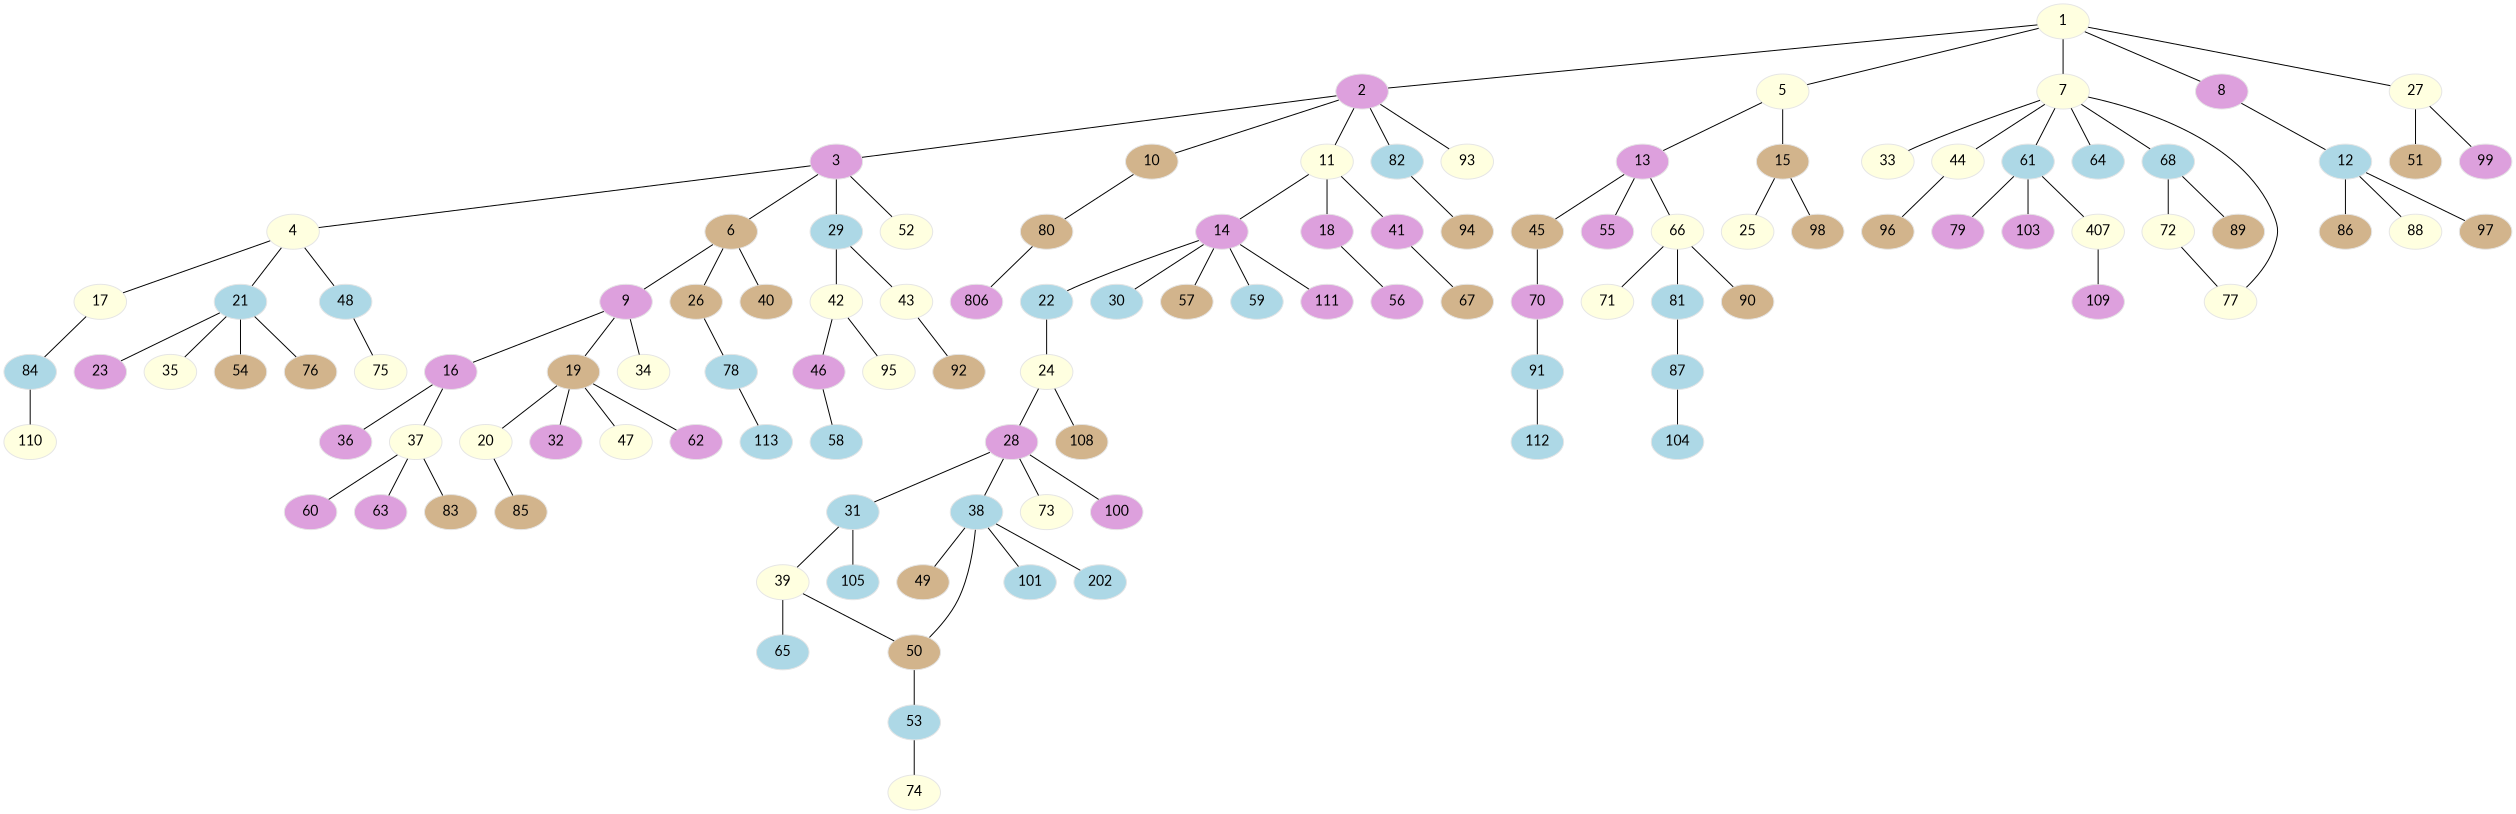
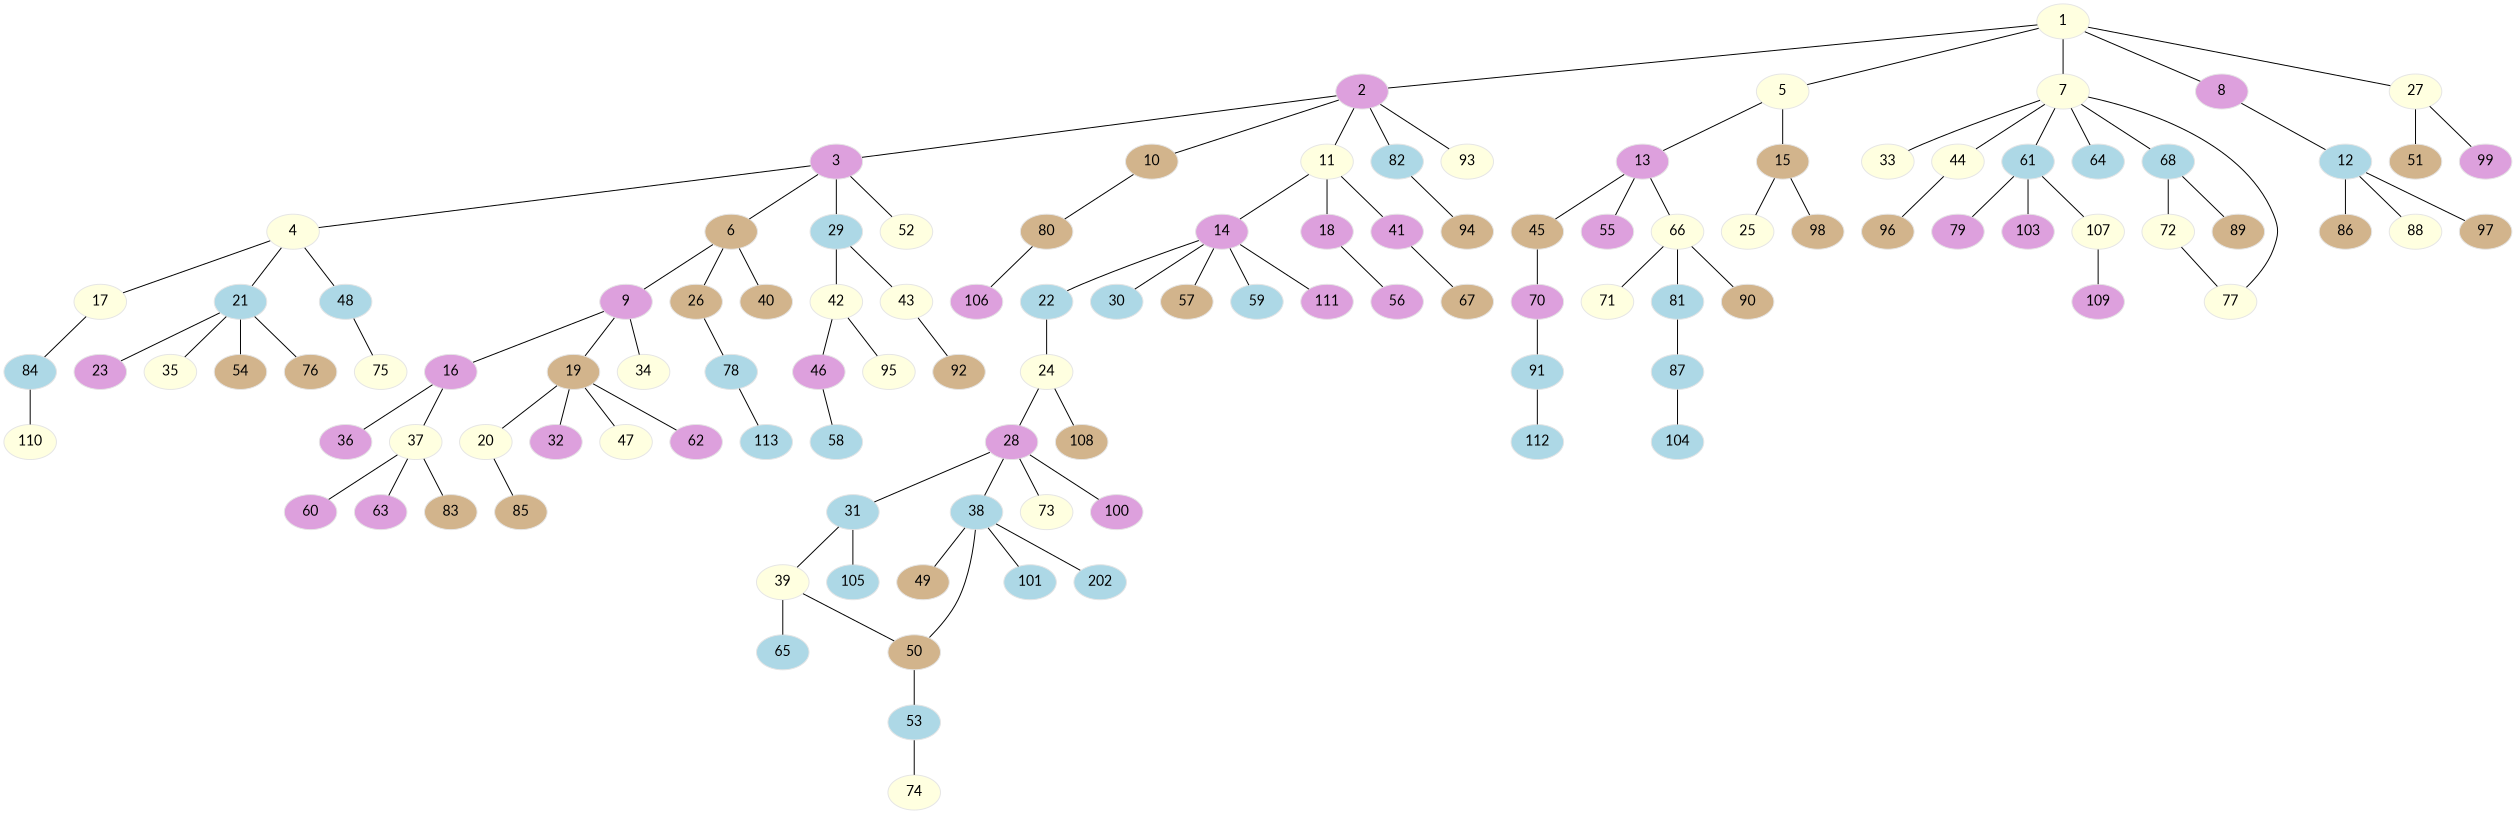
  graph {
    fontname=Lato
    node [color=gray90 fillcolor=lightyellow fontname=Lato style=filled]
    edge [fontname=Lato]
    2 [fillcolor=plum]
    1
    5
    7
    8 [fillcolor=plum]
    27
    3 [fillcolor=plum]
    10 [fillcolor=tan]
    11
    82 [fillcolor=lightblue]
    93
    13 [fillcolor=plum]
    15 [fillcolor=tan]
    33
    44
    61 [fillcolor=lightblue]
    64 [fillcolor=lightblue]
    68 [fillcolor=lightblue]
    77
    12 [fillcolor=lightblue]
    51 [fillcolor=tan]
    99 [fillcolor=plum]
    4
    6 [fillcolor=tan]
    29 [fillcolor=lightblue]
    52
    80 [fillcolor=tan]
    14 [fillcolor=plum]
    18 [fillcolor=plum]
    41 [fillcolor=plum]
    94 [fillcolor=tan]
    17
    21 [fillcolor=lightblue]
    48 [fillcolor=lightblue]
    9 [fillcolor=plum]
    26 [fillcolor=tan]
    40 [fillcolor=tan]
    42
    43
    84 [fillcolor=lightblue]
    23 [fillcolor=plum]
    35
    54 [fillcolor=tan]
    76 [fillcolor=tan]
    75
    45 [fillcolor=tan]
    55 [fillcolor=plum]
    66
    25
    98 [fillcolor=tan]
    16 [fillcolor=plum]
    19 [fillcolor=tan]
    34
    78 [fillcolor=lightblue]
    96 [fillcolor=tan]
    79 [fillcolor=plum]
    103 [fillcolor=plum]
-   107 [label=407]
+   107
    72
    89 [fillcolor=tan]
    86 [fillcolor=tan]
    88
    97 [fillcolor=tan]
    36 [fillcolor=plum]
    37
    20
    32 [fillcolor=plum]
    47
    62 [fillcolor=plum]
-   106 [fillcolor=plum label=806]
+   106 [fillcolor=plum]
    22 [fillcolor=lightblue]
    30 [fillcolor=lightblue]
    57 [fillcolor=tan]
    59 [fillcolor=lightblue]
    111 [fillcolor=plum]
    56 [fillcolor=plum]
    67 [fillcolor=tan]
    70 [fillcolor=plum]
    71
    81 [fillcolor=lightblue]
    90 [fillcolor=tan]
    24
    60 [fillcolor=plum]
    63 [fillcolor=plum]
    83 [fillcolor=tan]
    110
    85 [fillcolor=tan]
    28 [fillcolor=plum]
    108 [fillcolor=tan]
    31 [fillcolor=lightblue]
    38 [fillcolor=lightblue]
    73
    100 [fillcolor=plum]
    113 [fillcolor=lightblue]
    39
    105 [fillcolor=lightblue]
    49 [fillcolor=tan]
    50 [fillcolor=tan]
    101 [fillcolor=lightblue]
    n100 [fillcolor=lightblue label=202]
    46 [fillcolor=plum]
    95
    92 [fillcolor=tan]
    65 [fillcolor=lightblue]
    53 [fillcolor=lightblue]
    58 [fillcolor=lightblue]
    91 [fillcolor=lightblue]
    74
    109 [fillcolor=plum]
    87 [fillcolor=lightblue]
    112 [fillcolor=lightblue]
    104 [fillcolor=lightblue]
    2 -- 3
    2 -- 10
    2 -- 11
    2 -- 82
    2 -- 93
    1 -- 2
    1 -- 5
    1 -- 7
    1 -- 8
    1 -- 27
    5 -- 13
    5 -- 15
    7 -- 33
    7 -- 44
    7 -- 61
    7 -- 64
    7 -- 68
    7 -- 77
    8 -- 12
    27 -- 51
    27 -- 99
    3 -- 4
    3 -- 6
    3 -- 29
    3 -- 52
    10 -- 80
    11 -- 14
    11 -- 18
    11 -- 41
    82 -- 94
    13 -- 45
    13 -- 55
    13 -- 66
    15 -- 25
    15 -- 98
    44 -- 96
    61 -- 79
    61 -- 103
    61 -- 107
    68 -- 72
    68 -- 89
    12 -- 86
    12 -- 88
    12 -- 97
    4 -- 17
    4 -- 21
    4 -- 48
    6 -- 9
    6 -- 26
    6 -- 40
    29 -- 42
    29 -- 43
    80 -- 106
    14 -- 22
    14 -- 30
    14 -- 57
    14 -- 59
    14 -- 111
    18 -- 56
    41 -- 67
    17 -- 84
    21 -- 23
    21 -- 35
    21 -- 54
    21 -- 76
    48 -- 75
    9 -- 16
    9 -- 19
    9 -- 34
    26 -- 78
    42 -- 46
    42 -- 95
    43 -- 92
    84 -- 110
    45 -- 70
    66 -- 71
    66 -- 81
    66 -- 90
    16 -- 36
    16 -- 37
    19 -- 20
    19 -- 32
    19 -- 47
    19 -- 62
    78 -- 113
    107 -- 109
    72 -- 77
    37 -- 60
    37 -- 63
    37 -- 83
    20 -- 85
    22 -- 24
    70 -- 91
    81 -- 87
    24 -- 28
    24 -- 108
    28 -- 31
    28 -- 38
    28 -- 73
    28 -- 100
    31 -- 39
    31 -- 105
    38 -- 49
    38 -- 50
    38 -- 101
    38 -- n100
    39 -- 50
    39 -- 65
    50 -- 53
    46 -- 58
    53 -- 74
    91 -- 112
    87 -- 104
  }
